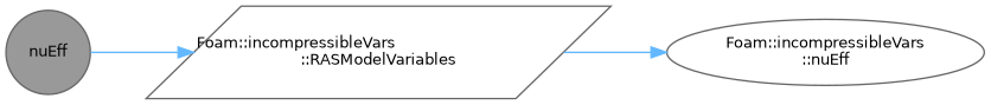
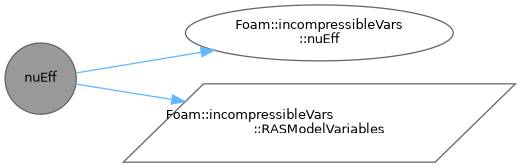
  digraph {
    rankdir=LR
    node [color=grey40 fillcolor=white fontname=Helvetica fontsize=10 style=filled]
    edge [color=steelblue1 fontname=Helvetica fontsize=10 labelfontname=Helvetica labelfontsize=10 style=solid]
    n1 [color=gray40 fillcolor=grey60 fontcolor=black height=0.2 label=nuEff shape=circle width=0.4]
    n2 [height=0.2 label="Foam::incompressibleVars\l::nuEff" shape=ellipse width=0.4]
    n3 [height=0.2 label="Foam::incompressibleVars\l::RASModelVariables" shape=parallelogram width=0.4]
-   n3 -> n2
+   n1 -> n2
    n1 -> n3
  }
